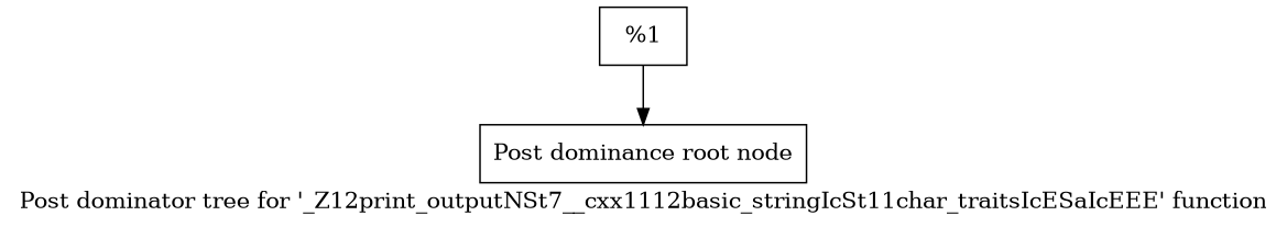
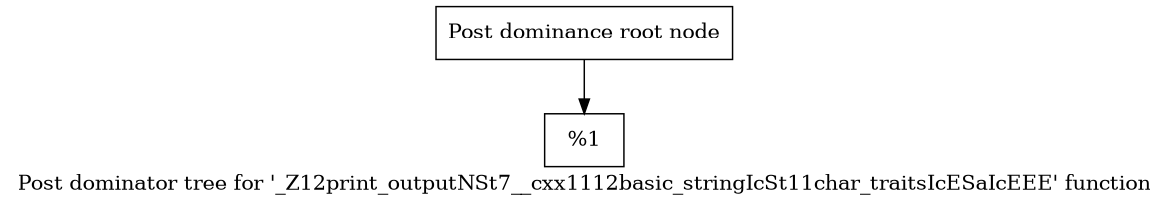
  digraph {
    label="Post dominator tree for '_Z12print_outputNSt7__cxx1112basic_stringIcSt11char_traitsIcESaIcEEE' function"
    node [shape=record]
    n1 [label="{Post dominance root node}"]
    n2 [label="{%1}"]
-   n2 -> n1
+   n1 -> n2
  }
